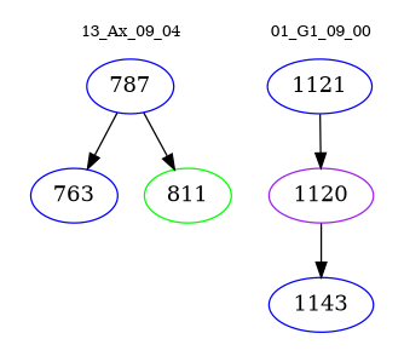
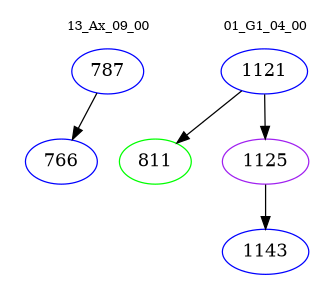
  digraph {
    node [color=blue]
    edge [color=black]
    n1 [label=787]
-   n2 [label=763]
+   n2 [label=766]
    n3 [color=green label=811]
    n4 [label=1121]
    n5 [label=1143]
-   n6 [color=purple label=1120]
+   n6 [color=purple label=1125]
    subgraph cluster_1 {
      color=white
      fontsize=10
-     label="13_Ax_09_04"
+     label="13_Ax_09_00"
      n1
      n2
      n3
    }
    subgraph cluster_2 {
      color=white
      fontsize=10
-     label="01_G1_09_00"
+     label="01_G1_04_00"
      n4
      n5
      n6
    }
    n1 -> n2
-   n1 -> n3
+   n4 -> n3
    n4 -> n6
    n6 -> n5
  }
